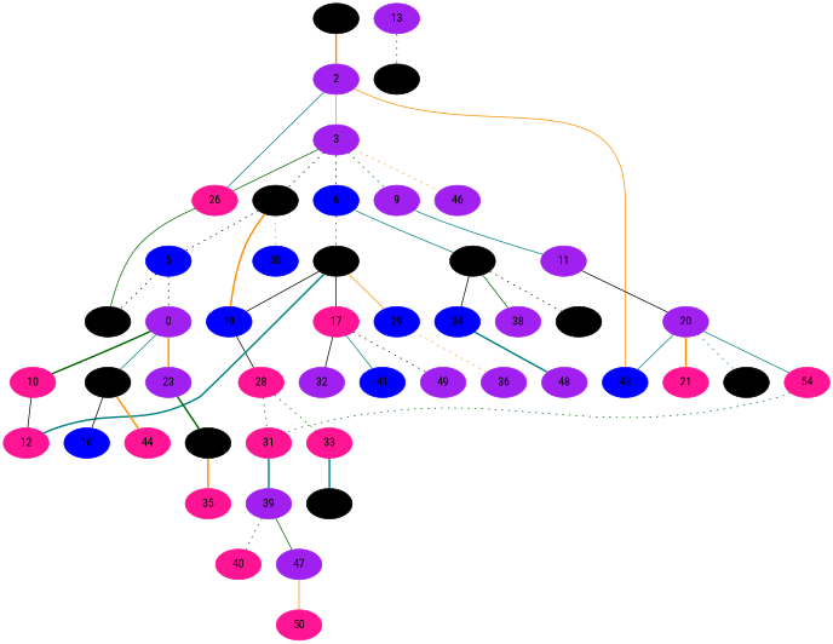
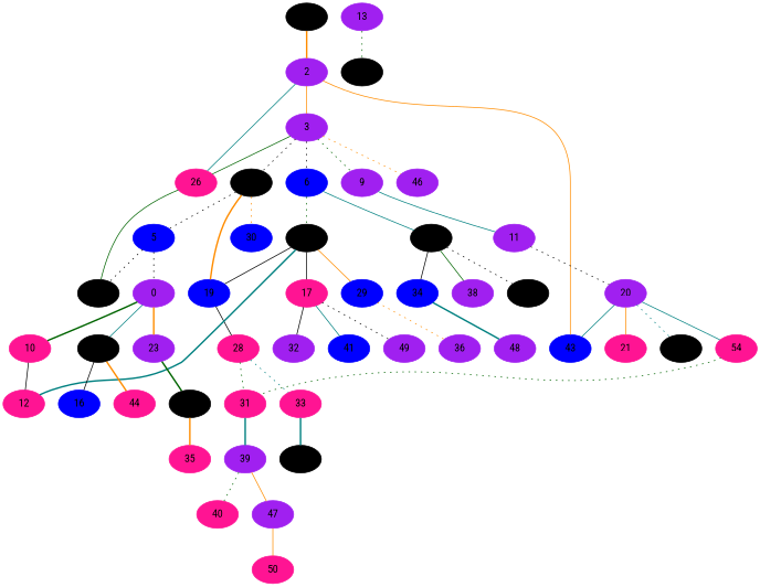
  graph {
    fontname="Roboto Condensed"
    node [color=purple fontname="Roboto Condensed" style=filled]
    edge [color=black fontname="Roboto Condensed" style=solid]
    1 [color=black]
    2
    3
    26 [color=deeppink]
    43 [color=blue]
    4 [color=black]
    6 [color=blue]
    9
    46
    37 [color=black]
    5 [color=blue]
    19 [color=blue]
    30 [color=blue]
    7 [color=black]
    18 [color=black]
    11
    14 [color=black]
    13
    n19 [label=0]
    28 [color=deeppink]
    10 [color=deeppink]
    15 [color=black]
    23
    12 [color=deeppink]
    17 [color=deeppink]
    29 [color=blue]
    34 [color=blue]
    38
    45 [color=black]
    32
    41 [color=blue]
    49
    36
    16 [color=blue]
    44 [color=deeppink]
    25 [color=black]
    20
    21 [color=deeppink]
    22 [color=black]
    n40 [color=deeppink label=54]
    48
    31 [color=deeppink]
    33 [color=deeppink]
    35 [color=deeppink]
    39
    42 [color=black]
    40 [color=deeppink]
    47
    50 [color=deeppink]
    1 -- 2 [color=darkorange style=bold]
    2 -- 3 [color=darkorange]
    2 -- 26 [color=teal]
    2 -- 43 [color=darkorange]
    3 -- 26 [color=darkgreen]
    3 -- 4 [style=dotted]
    3 -- 6 [style=dotted]
    3 -- 9 [color=darkgreen style=dotted]
    3 -- 46 [color=darkorange style=dotted]
    26 -- 37 [color=darkgreen]
    4 -- 5 [style=dotted]
    4 -- 19 [color=darkorange style=bold]
    4 -- 30 [color=darkorange style=dotted]
    6 -- 7 [color=darkgreen style=dotted]
    6 -- 18 [color=teal]
    9 -- 11 [color=teal]
    5 -- 37 [style=dotted]
    5 -- n19 [style=dotted]
    19 -- 28
    7 -- 19
    7 -- 12 [color=teal style=bold]
    7 -- 17
    7 -- 29 [color=darkorange]
    18 -- 34
    18 -- 38 [color=darkgreen]
    18 -- 45 [style=dotted]
-   11 -- 20
+   11 -- 20 [style=dotted]
    13 -- 14 [color=darkgreen style=dotted]
    n19 -- 10 [color=darkgreen style=bold]
    n19 -- 15 [color=teal]
    n19 -- 23 [color=darkorange style=bold]
    28 -- 31 [color=darkgreen style=dotted]
-   28 -- 33 [color=darkgreen style=dotted]
+   28 -- 33 [color=teal style=dotted]
    10 -- 12
    15 -- 16
    15 -- 44 [color=darkorange style=bold]
    23 -- 25 [color=darkgreen style=bold]
    17 -- 32
    17 -- 41 [color=teal]
    17 -- 49 [style=dotted]
    29 -- 36 [color=darkorange style=dotted]
    34 -- 48 [color=teal style=bold]
    25 -- 35 [color=darkorange style=bold]
    20 -- 43 [color=teal]
-   20 -- 21 [color=darkorange style=bold]
+   20 -- 21 [color=darkorange]
    20 -- 22 [color=teal style=dotted]
    20 -- n40 [color=teal]
    n40 -- 31 [color=darkgreen style=dotted]
    31 -- 39 [color=teal style=bold]
    33 -- 42 [color=teal style=bold]
    39 -- 40 [color=darkgreen style=dotted]
-   39 -- 47 [color=darkgreen]
+   39 -- 47 [color=darkorange]
    47 -- 50 [color=darkorange]
  }
